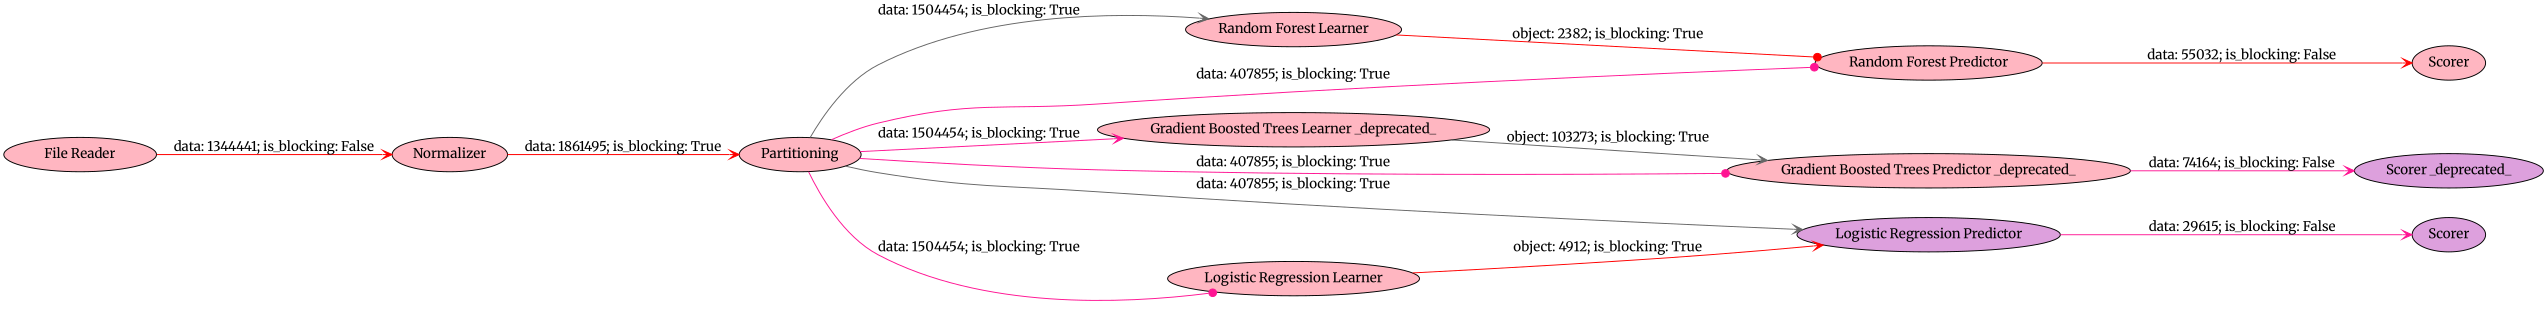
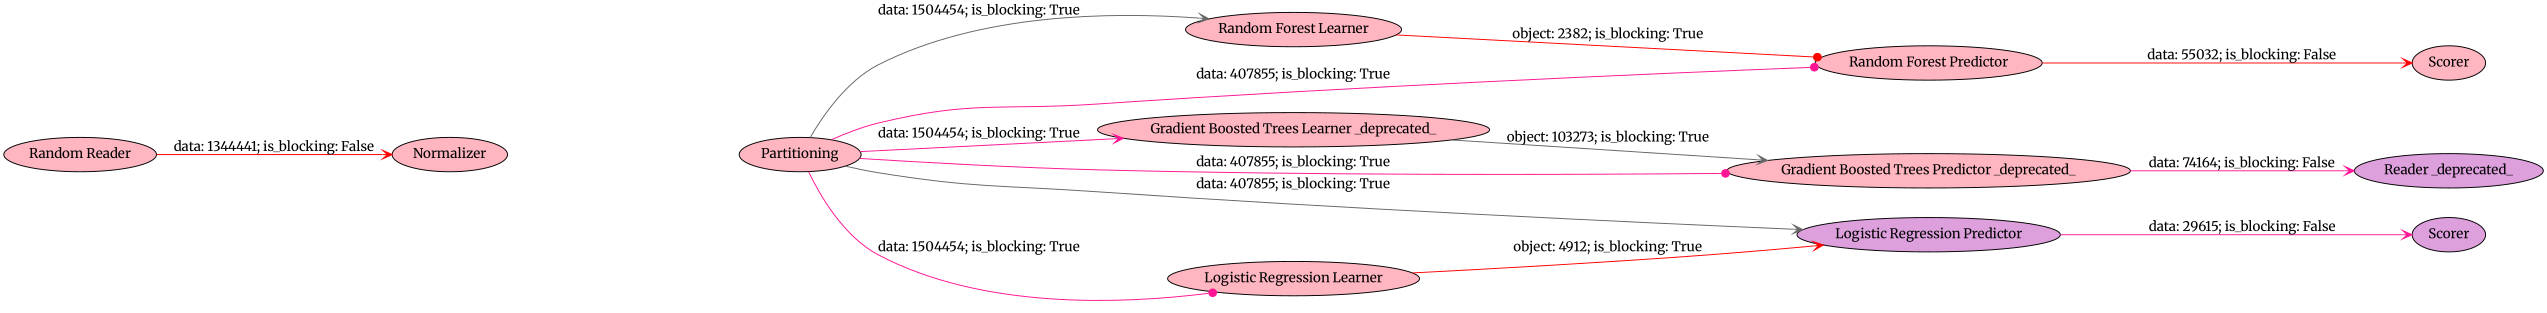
  digraph {
    fontname=Merriweather
    rankdir=LR
    node [fillcolor=lightpink fontname=Merriweather style=filled]
    edge [arrowhead=vee color=deeppink fontname=Merriweather]
    n1 [fillcolor=plum label=Scorer]
    n2 [label="Random Forest Learner"]
    n3 [label="Random Forest Predictor"]
    n4 [label=Scorer]
    n5 [fillcolor=plum label="Logistic Regression Predictor"]
    n6 [label="Gradient Boosted Trees Learner _deprecated_"]
    n7 [label="Gradient Boosted Trees Predictor _deprecated_"]
-   n8 [fillcolor=plum label="Scorer _deprecated_"]
-   n9 [label="File Reader"]
+   n8 [fillcolor=plum label="Reader _deprecated_"]
+   n9 [label="Random Reader"]
    n10 [label=Normalizer]
    n11 [label=Partitioning]
    n12 [label="Logistic Regression Learner"]
    n2 -> n3 [arrowhead=dot color=red label="object: 2382; is_blocking: True"]
    n3 -> n4 [color=red label="data: 55032; is_blocking: False"]
    n5 -> n1 [label="data: 29615; is_blocking: False"]
    n6 -> n7 [color=gray40 label="object: 103273; is_blocking: True"]
    n7 -> n8 [label="data: 74164; is_blocking: False"]
    n9 -> n10 [color=red label="data: 1344441; is_blocking: False"]
-   n10 -> n11 [color=red label="data: 1861495; is_blocking: True"]
    n11 -> n2 [color=gray40 label="data: 1504454; is_blocking: True"]
    n11 -> n3 [arrowhead=dot label="data: 407855; is_blocking: True"]
    n11 -> n5 [color=gray40 label="data: 407855; is_blocking: True"]
    n11 -> n6 [label="data: 1504454; is_blocking: True"]
    n11 -> n7 [arrowhead=dot label="data: 407855; is_blocking: True"]
    n11 -> n12 [arrowhead=dot label="data: 1504454; is_blocking: True"]
    n12 -> n5 [color=red label="object: 4912; is_blocking: True"]
  }
